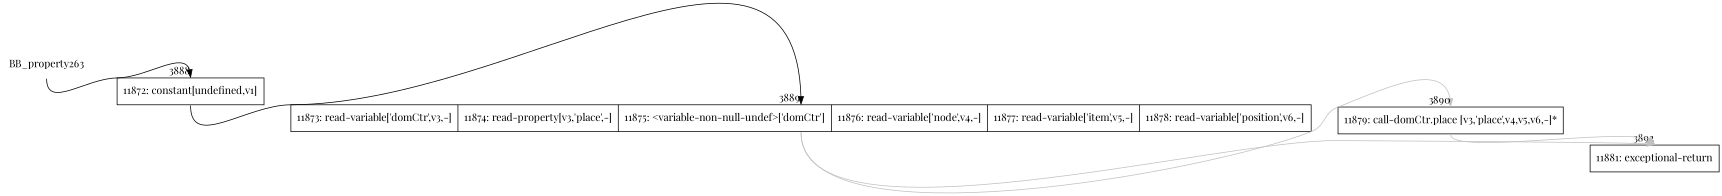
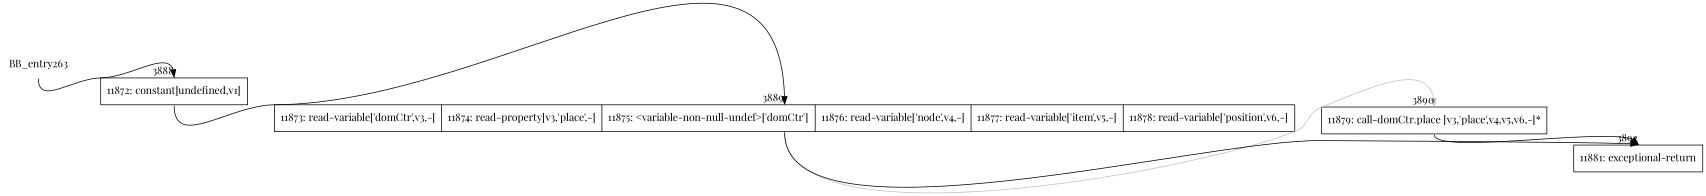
  digraph {
    fontname="Playfair Display"
    rankdir=LR
    node [fontname="Playfair Display" shape=record]
    edge [fontname="Playfair Display" headport=n tailport=s color=gray]
-   BB_entry263 [shape=none label=BB_property263]
+   BB_entry263 [shape=none]
    n2 [label="{11872: constant[undefined,v1]}"]
    n3 [label="{11873: read-variable['domCtr',v3,-]|11874: read-property[v3,'place',-]|11875: \<variable-non-null-undef\>['domCtr']|11876: read-variable['node',v4,-]|11877: read-variable['item',v5,-]|11878: read-variable['position',v6,-]}"]
    n4 [label="{11879: call-domCtr.place [v3,'place',v4,v5,v6,-]*}"]
    n5 [label="{11881: exceptional-return}"]
    BB_entry263 -> n2 [headlabel="    3888" color=""]
    n2 -> n3 [headlabel="      3889" color=""]
    n3 -> n4 [headlabel="      3890"]
-   n3 -> n5 [headlabel="      3892"]
-   n4 -> n5
+   n3 -> n5 [color=black headlabel="      3892"]
+   n4 -> n5 [color=black]
  }
